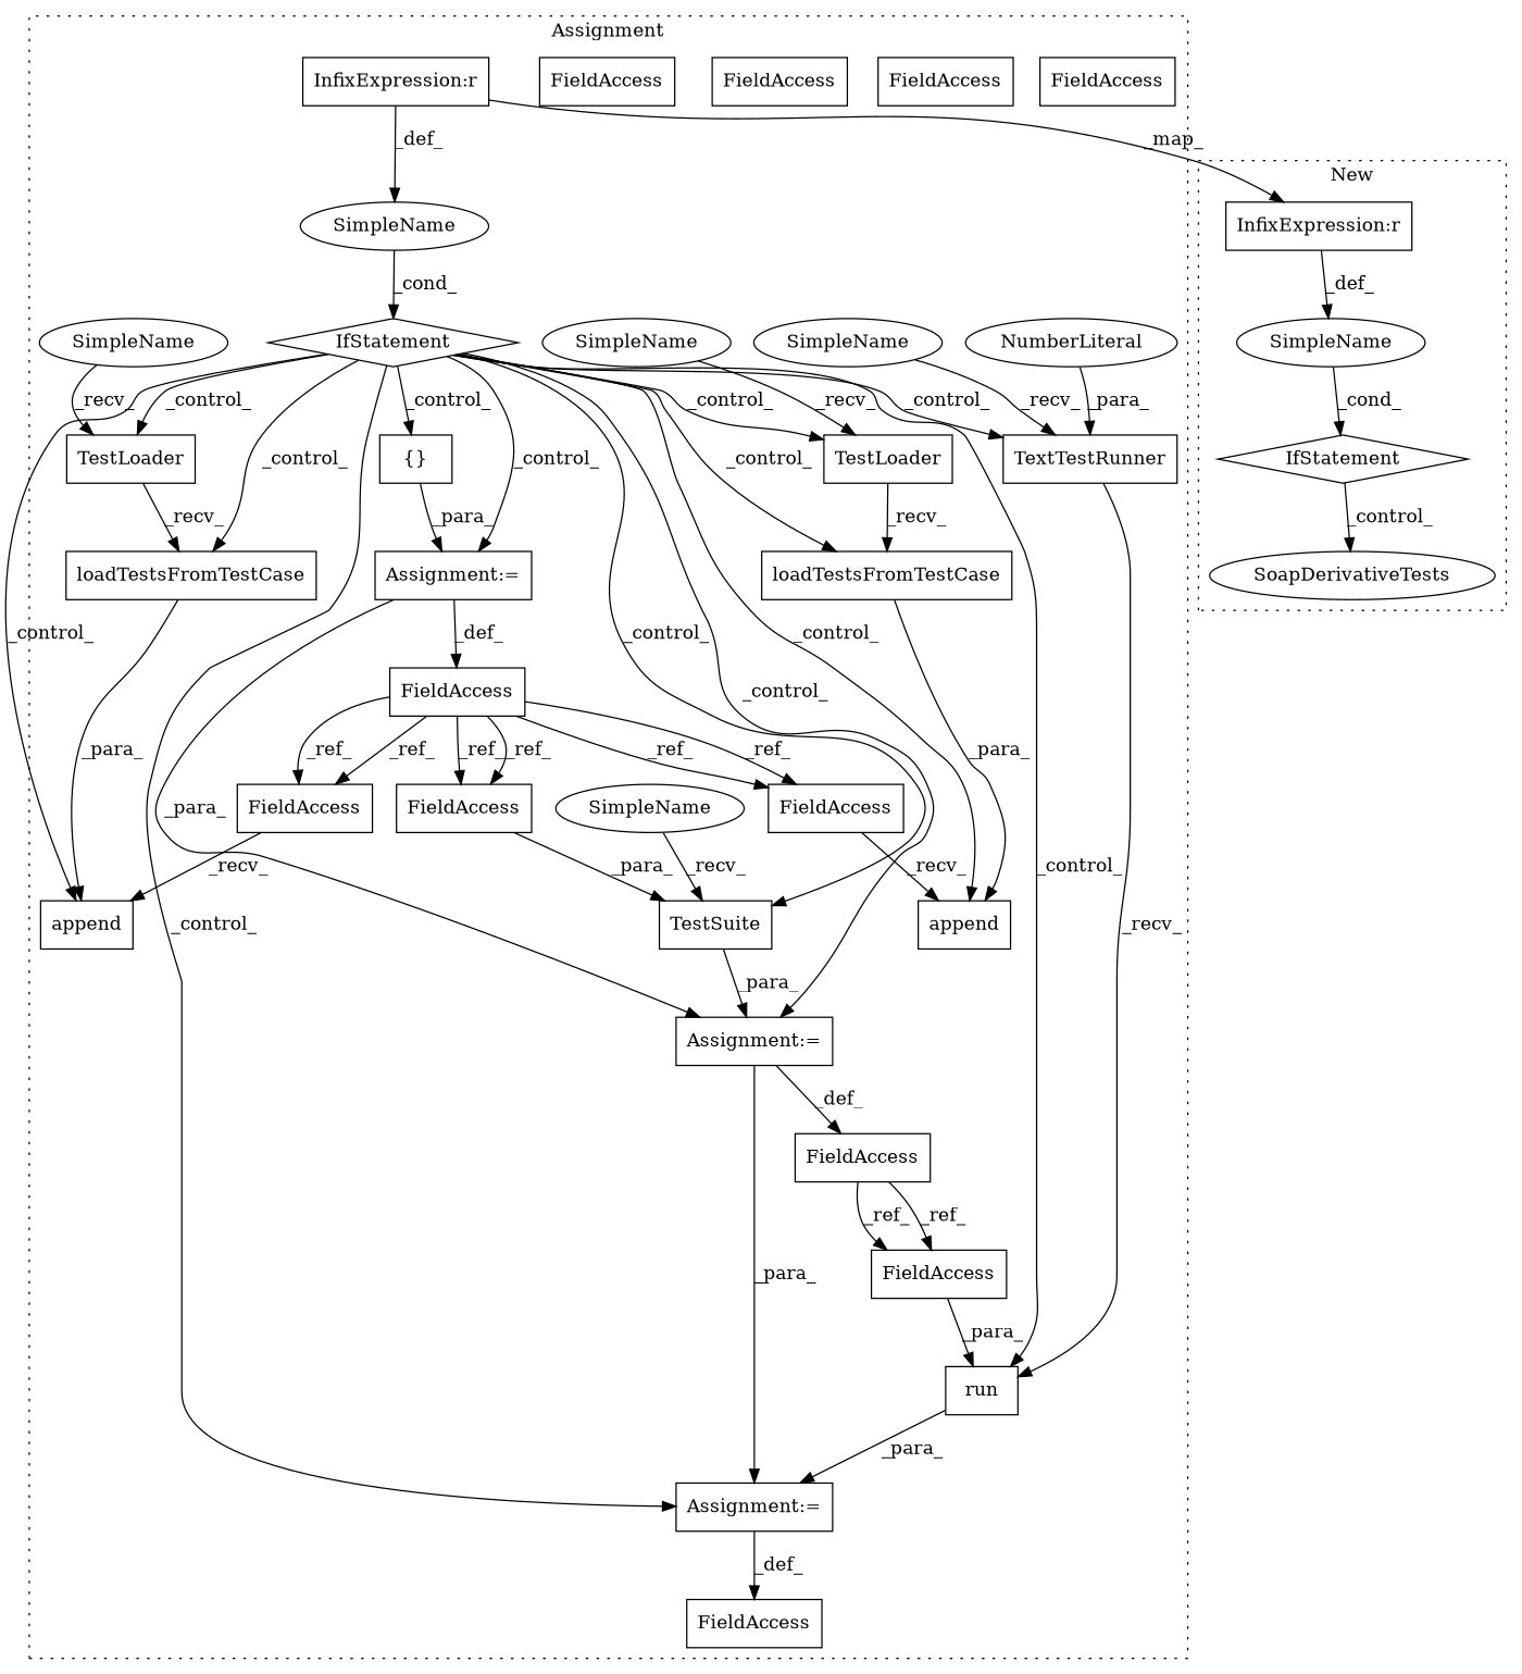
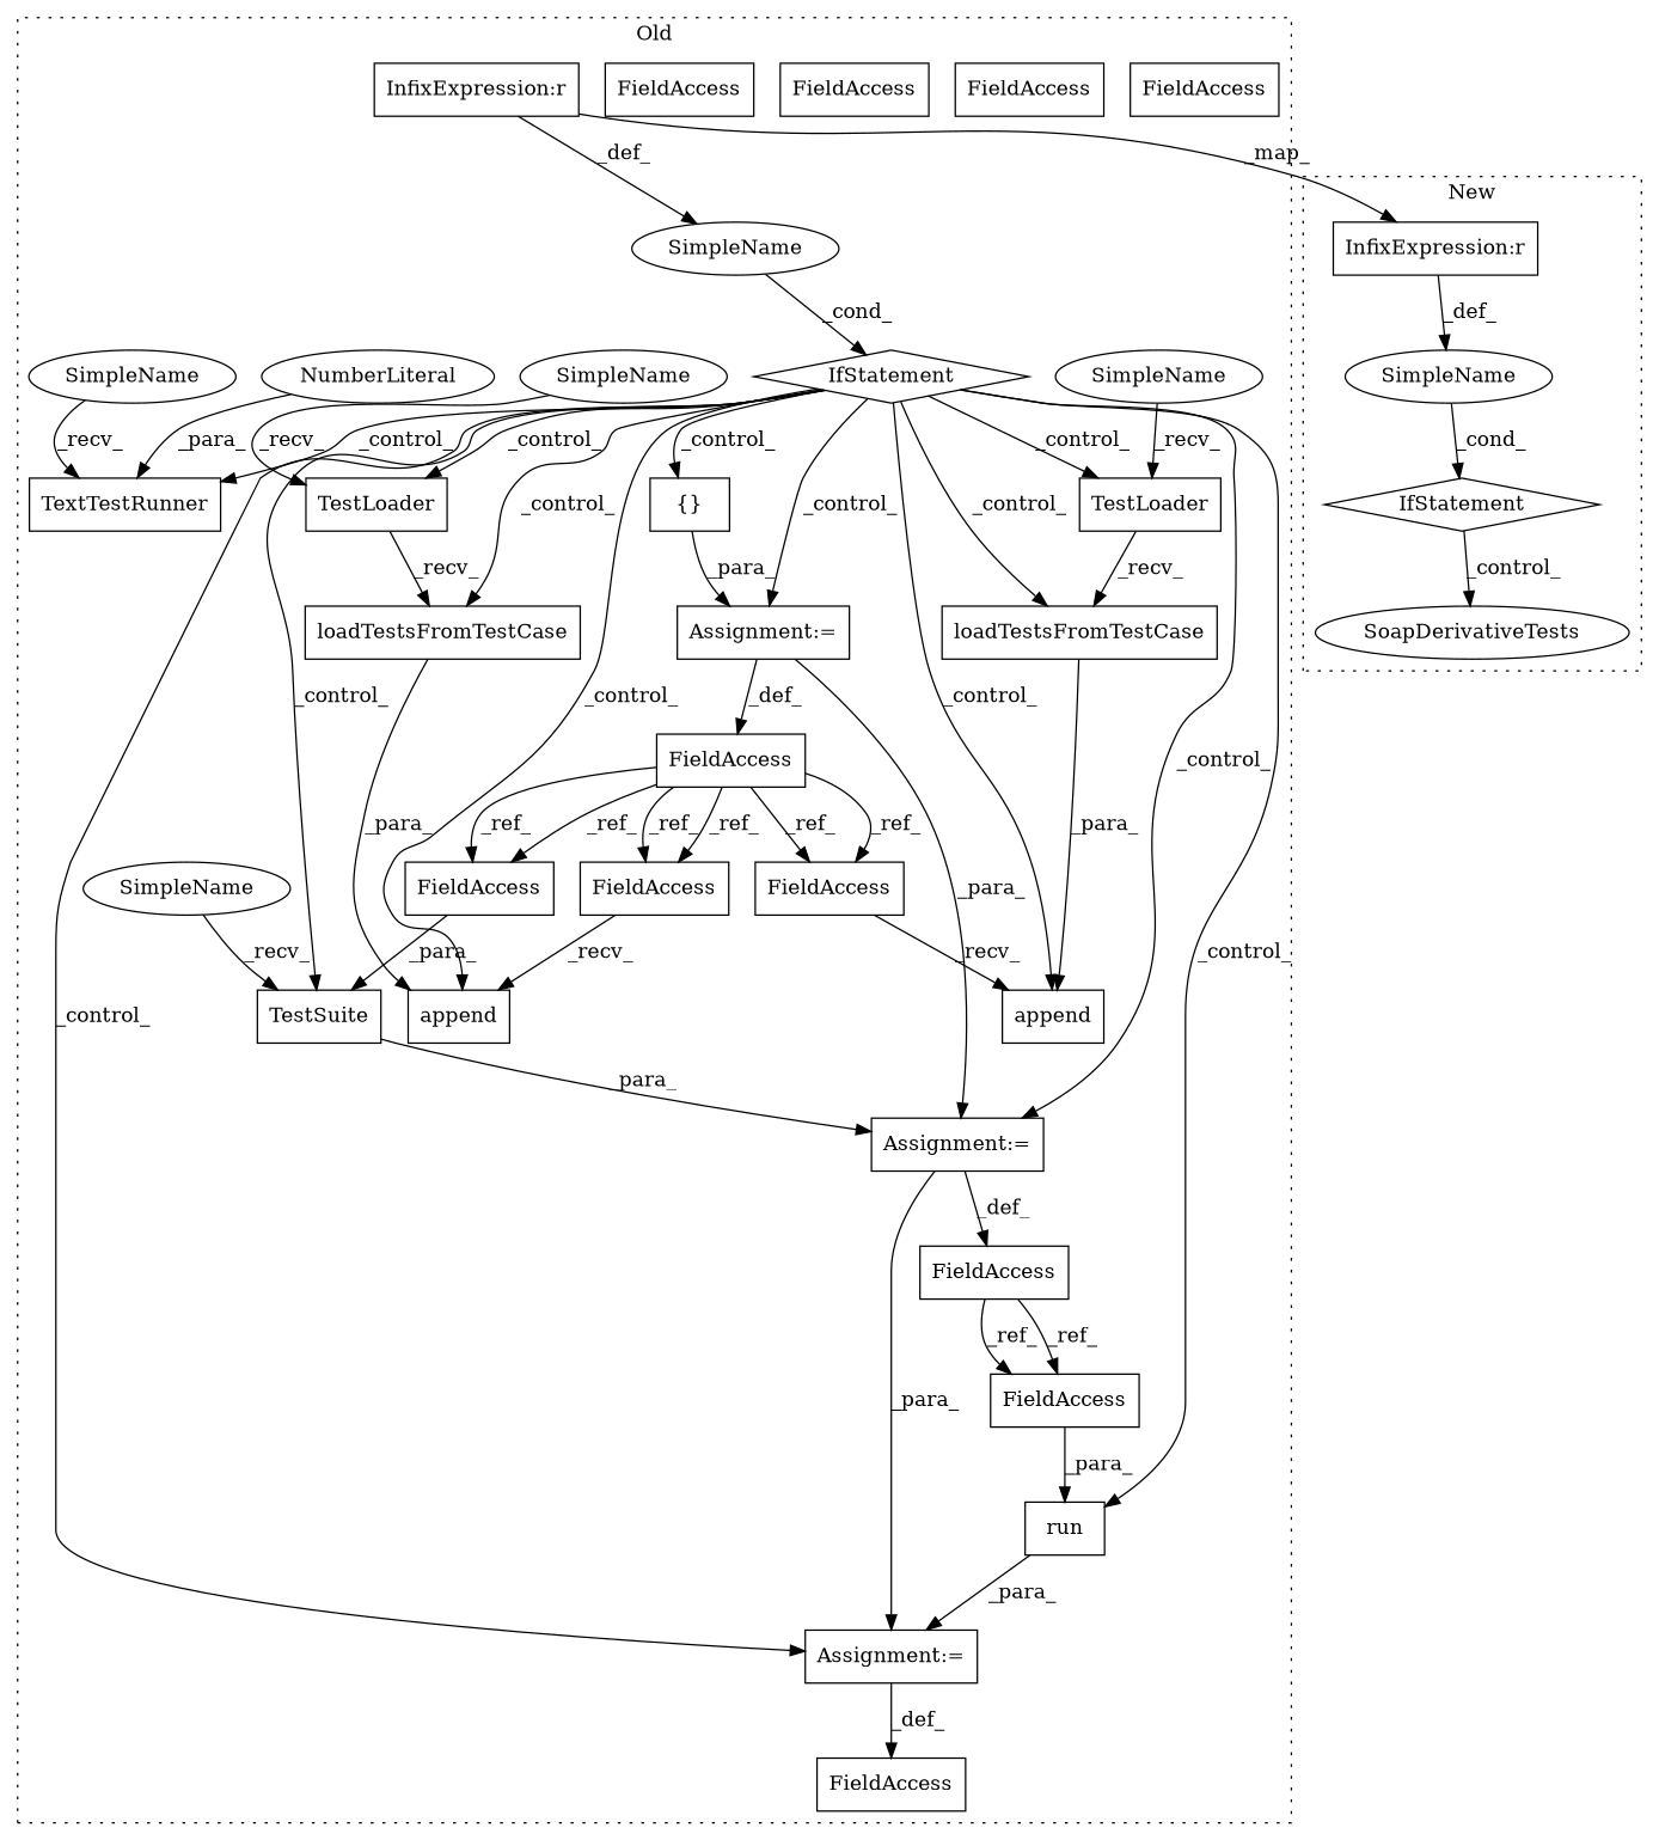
  digraph {
    node [a=22 l=6 shape=box]
    n1 [a=32 l="10,1" label=TestSuite s="17990,18006"]
    n2 [a=4 l=2 label="{}" s=17778]
    n3 [a=32 l="4,1" label=run s="18049,18061"]
    n4 [a=32 l=12 label=TestLoader s=17811]
    n5 [a=32 l="15,1" label=TextTestRunner s="18031,18047"]
    n6 [a=34 l=1 label=NumberLiteral s=18046 shape=ellipse]
    n7 [a=32 l=12 label=TestLoader s=17898]
    n8 [a=32 l="22,1" label=loadTestsFromTestCase s="17824,17865"]
    n9 [l=8 label=FieldAccess s=18053]
    n10 [a=32 l="22,1" label=loadTestsFromTestCase s="17911,17962"]
    n11 [l=8 label=FieldAccess s=17972]
    n12 [label=FieldAccess s=18015]
    n13 [label=FieldAccess s=17747]
    n14 [label=FieldAccess s=17875]
    n15 [label=FieldAccess s=17788]
    n16 [label=FieldAccess s=18000]
    n17 [a=7 l=1 label="Assignment:=" s=17980]
    n18 [a=7 l=1 label="Assignment:=" s=18021]
    n19 [a=7 l=1 label="Assignment:=" s=17753]
    n20 [a=32 l="7,1" label=append s="17882,17963"]
    n21 [a=27 l=4 label="InfixExpression:r" s=17723]
    n22 [a=25 l="4,2" label=IfStatement s="17711,17737" shape=diamond]
    n23 [a=42 label=SimpleName shape=ellipse l=""]
    n24 [a=32 l="7,1" label=append s="17795,17866"]
    n25 [label=FieldAccess s=18000]
    n26 [label=FieldAccess s=17788]
    n27 [label=FieldAccess s=17875]
    n28 [a=42 l=8 label=SimpleName s=17802 shape=ellipse]
    n29 [a=42 l=8 label=SimpleName s=18022 shape=ellipse]
    n30 [a=42 l=8 label=SimpleName s=17889 shape=ellipse]
    n31 [a=42 l=8 label=SimpleName s=17981 shape=ellipse]
    n32 [l=8 label=FieldAccess s=18053]
    n33 [a=32 l=21 label=SoapDerivativeTests s=18860 shape=ellipse]
    n34 [a=27 l=4 label="InfixExpression:r" s=18836]
    n35 [a=42 label=SimpleName shape=ellipse l=""]
    n36 [a=25 l="4,2" label=IfStatement s="18824,18850" shape=diamond]
    subgraph cluster_1 {
-     label=Assignment
+     label=Old
      style=dotted
      n1
      n2
      n3
      n4
      n5
      n6
      n7
      n8
      n9
      n10
      n11
      n12
      n13
      n14
      n15
      n16
      n17
      n18
      n19
      n20
      n21
      n22
      n23
      n24
      n25
      n26
      n27
      n28
      n29
      n30
      n31
      n32
    }
    subgraph cluster_2 {
      label=New
      style=dotted
      n33
      n34
      n35
      n36
    }
    n1 -> n17 [label=_para_]
    n2 -> n19 [label=_para_]
    n3 -> n18 [label=_para_]
    n4 -> n8 [label=_recv_]
-   n5 -> n3 [label=_recv_]
    n6 -> n5 [label=_para_]
    n7 -> n10 [label=_recv_]
    n8 -> n24 [label=_para_]
    n10 -> n20 [label=_para_]
    n11 -> n32 [label=_ref_]
    n11 -> n32 [label=_ref_]
    n13 -> n25 [label=_ref_]
    n13 -> n25 [label=_ref_]
    n13 -> n26 [label=_ref_]
    n13 -> n26 [label=_ref_]
    n13 -> n27 [label=_ref_]
    n13 -> n27 [label=_ref_]
    n17 -> n11 [label=_def_]
    n17 -> n18 [label=_para_]
    n18 -> n12 [label=_def_]
    n19 -> n13 [label=_def_]
    n19 -> n17 [label=_para_]
    n21 -> n23 [label=_def_]
    n21 -> n34 [label=_map_]
    n22 -> n1 [label=_control_]
    n22 -> n2 [label=_control_]
    n22 -> n3 [label=_control_]
    n22 -> n4 [label=_control_]
    n22 -> n5 [label=_control_]
    n22 -> n7 [label=_control_]
    n22 -> n8 [label=_control_]
    n22 -> n10 [label=_control_]
    n22 -> n17 [label=_control_]
    n22 -> n18 [label=_control_]
    n22 -> n19 [label=_control_]
    n22 -> n20 [label=_control_]
    n22 -> n24 [label=_control_]
    n23 -> n22 [label=_cond_]
    n25 -> n1 [label=_para_]
    n26 -> n24 [label=_recv_]
    n27 -> n20 [label=_recv_]
    n28 -> n4 [label=_recv_]
    n29 -> n5 [label=_recv_]
    n30 -> n7 [label=_recv_]
    n31 -> n1 [label=_recv_]
    n32 -> n3 [label=_para_]
    n34 -> n35 [label=_def_]
    n35 -> n36 [label=_cond_]
    n36 -> n33 [label=_control_]
  }
